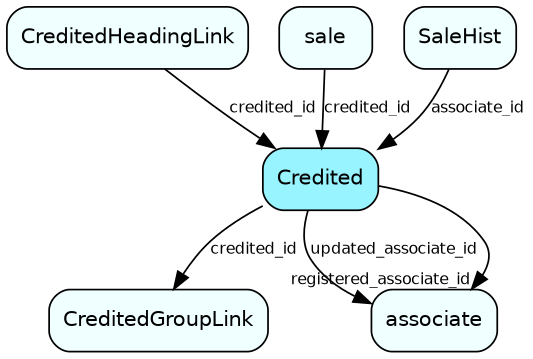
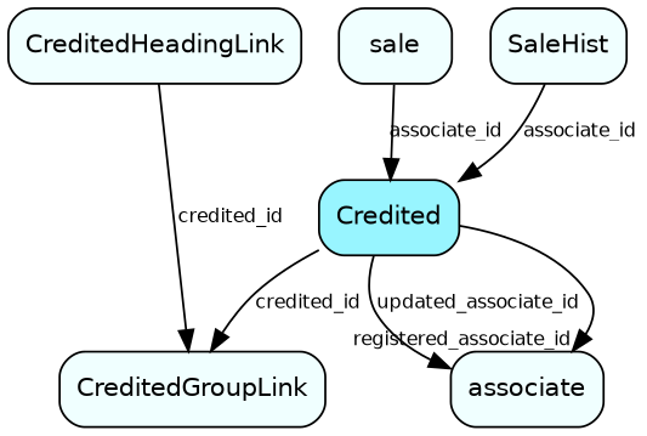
  digraph {
    node [fillcolor=azure1 fontname=Helvetica fontsize=12 shape=box style="rounded, filled"]
    edge [fontname=Helvetica fontsize=9]
    Credited [fillcolor=cadetblue1]
    associate
    CreditedGroupLink
    sale
    CreditedHeadingLink
    SaleHist
    Credited -> associate [headlabel=registered_associate_id]
    Credited -> associate [label=updated_associate_id]
    Credited -> CreditedGroupLink [label=credited_id]
-   sale -> Credited [label=credited_id]
-   CreditedHeadingLink -> Credited [label=credited_id]
+   sale -> Credited [label=associate_id]
+   CreditedHeadingLink -> CreditedGroupLink [label=credited_id]
    SaleHist -> Credited [label=associate_id]
  }
